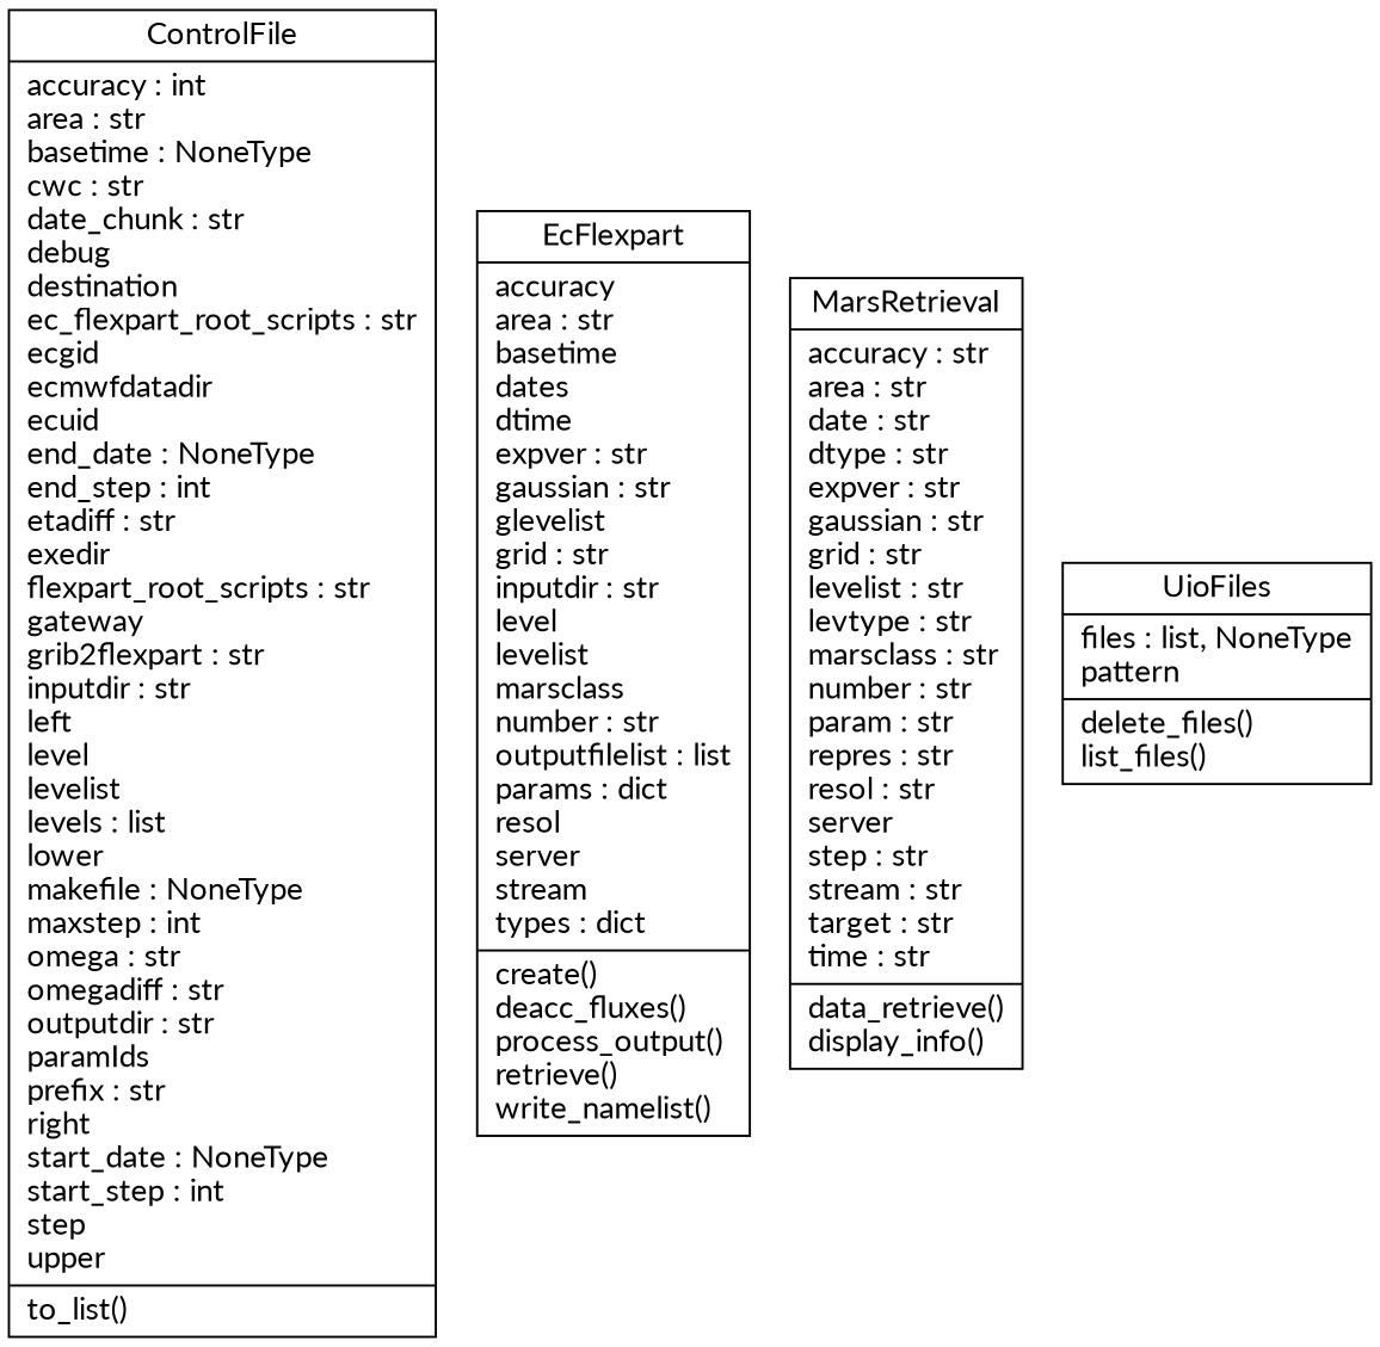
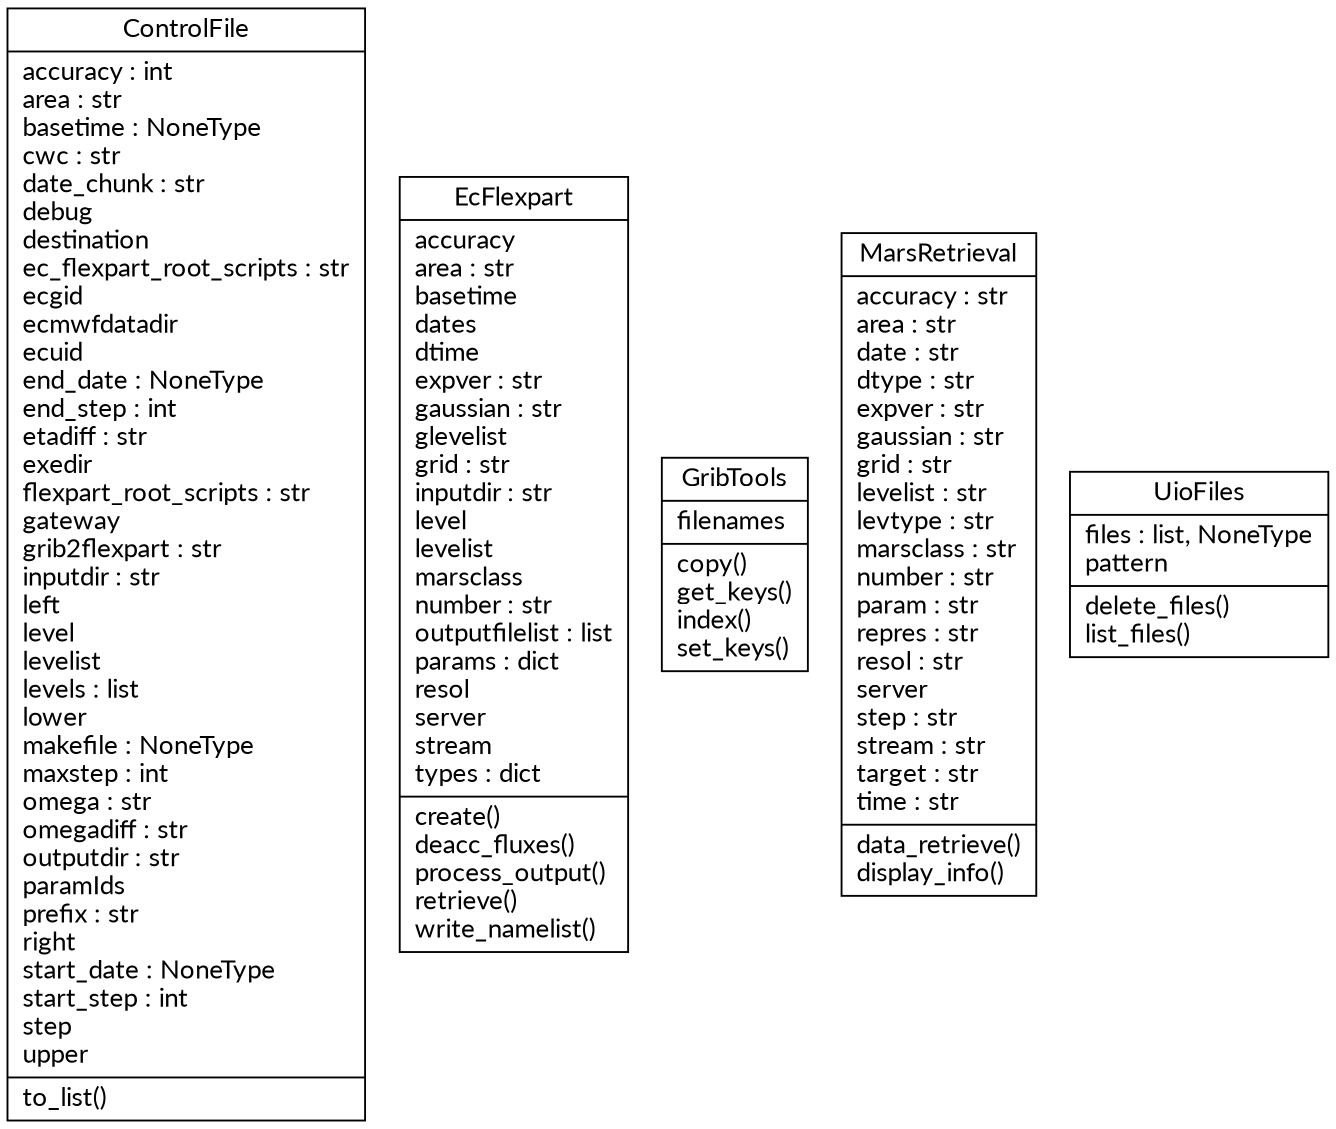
  digraph {
    rankdir=BT
    fontname=Lato
    node [shape=record fontname=Lato]
    n1 [label="{ControlFile|accuracy : int\larea : str\lbasetime : NoneType\lcwc : str\ldate_chunk : str\ldebug\ldestination\lec_flexpart_root_scripts : str\lecgid\lecmwfdatadir\lecuid\lend_date : NoneType\lend_step : int\letadiff : str\lexedir\lflexpart_root_scripts : str\lgateway\lgrib2flexpart : str\linputdir : str\lleft\llevel\llevelist\llevels : list\llower\lmakefile : NoneType\lmaxstep : int\lomega : str\lomegadiff : str\loutputdir : str\lparamIds\lprefix : str\lright\lstart_date : NoneType\lstart_step : int\lstep\lupper\l|to_list()\l}"]
    n2 [label="{EcFlexpart|accuracy\larea : str\lbasetime\ldates\ldtime\lexpver : str\lgaussian : str\lglevelist\lgrid : str\linputdir : str\llevel\llevelist\lmarsclass\lnumber : str\loutputfilelist : list\lparams : dict\lresol\lserver\lstream\ltypes : dict\l|create()\ldeacc_fluxes()\lprocess_output()\lretrieve()\lwrite_namelist()\l}"]
+   n3 [label="{GribTools|filenames\l|copy()\lget_keys()\lindex()\lset_keys()\l}"]
    n4 [label="{MarsRetrieval|accuracy : str\larea : str\ldate : str\ldtype : str\lexpver : str\lgaussian : str\lgrid : str\llevelist : str\llevtype : str\lmarsclass : str\lnumber : str\lparam : str\lrepres : str\lresol : str\lserver\lstep : str\lstream : str\ltarget : str\ltime : str\l|data_retrieve()\ldisplay_info()\l}"]
    n5 [label="{UioFiles|files : list, NoneType\lpattern\l|delete_files()\llist_files()\l}"]
  }
